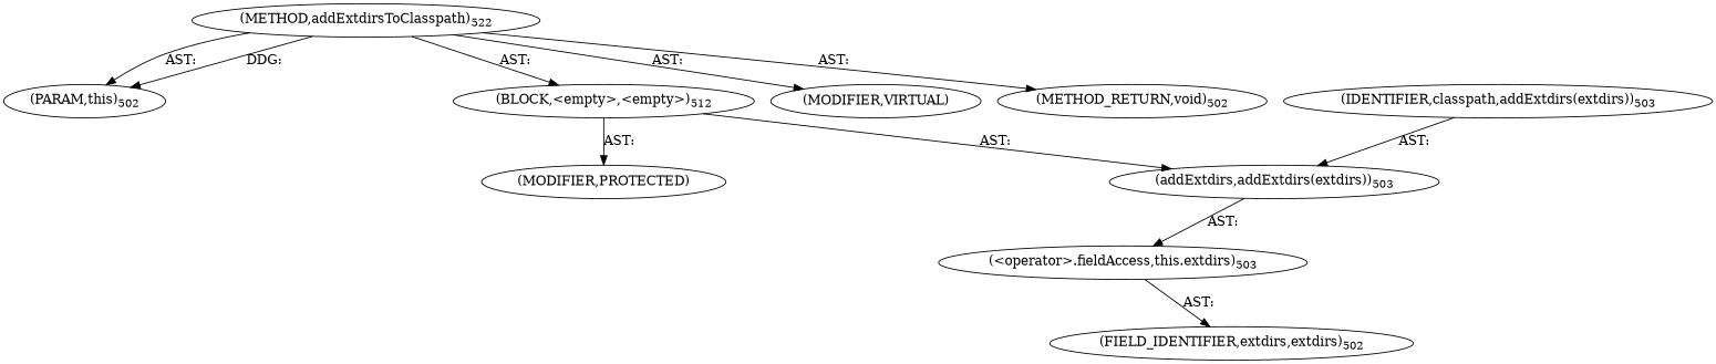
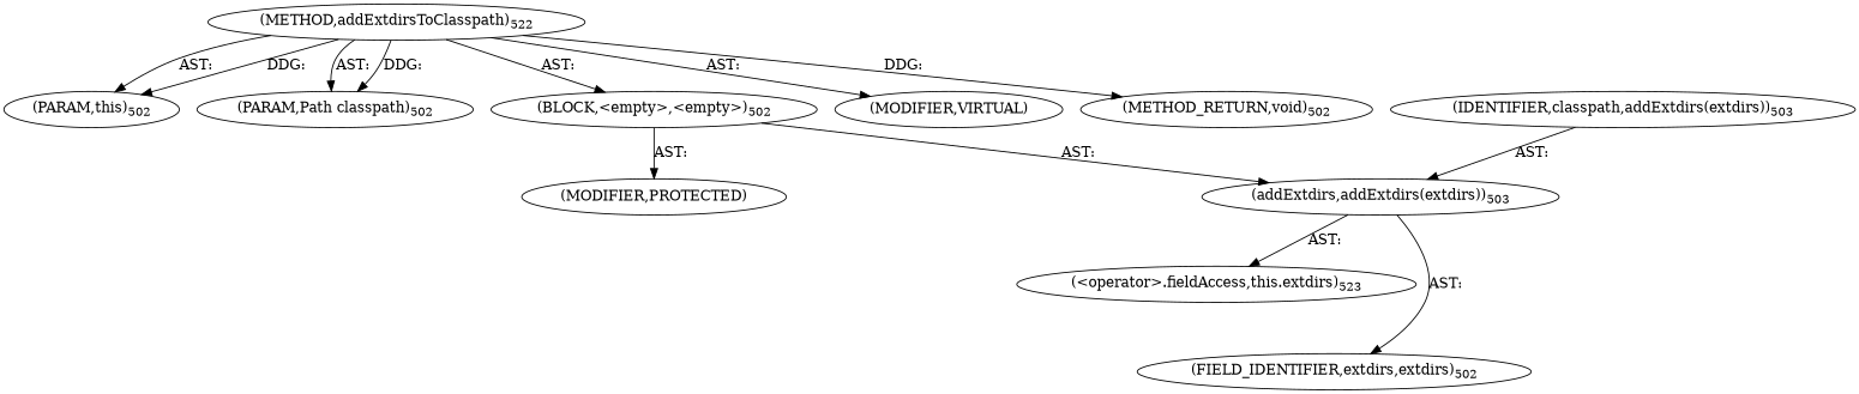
  digraph {
    n1 [label=<(METHOD,addExtdirsToClasspath)<SUB>522</SUB>>]
    n2 [label=<(PARAM,this)<SUB>502</SUB>>]
-   n4 [label=<(BLOCK,&lt;empty&gt;,&lt;empty&gt;)<SUB>512</SUB>>]
+   n3 [label=<(PARAM,Path classpath)<SUB>502</SUB>>]
+   n4 [label=<(BLOCK,&lt;empty&gt;,&lt;empty&gt;)<SUB>502</SUB>>]
    n5 [label=<(MODIFIER,VIRTUAL)>]
    n6 [label=<(METHOD_RETURN,void)<SUB>502</SUB>>]
    n7 [label=<(MODIFIER,PROTECTED)>]
    n8 [label=<(addExtdirs,addExtdirs(extdirs))<SUB>503</SUB>>]
-   n9 [label=<(&lt;operator&gt;.fieldAccess,this.extdirs)<SUB>503</SUB>>]
+   n9 [label=<(&lt;operator&gt;.fieldAccess,this.extdirs)<SUB>523</SUB>>]
    n10 [label=<(IDENTIFIER,classpath,addExtdirs(extdirs))<SUB>503</SUB>>]
    n11 [label=<(FIELD_IDENTIFIER,extdirs,extdirs)<SUB>502</SUB>>]
    n1 -> n2 [label="AST: "]
    n1 -> n2 [label="DDG: "]
+   n1 -> n3 [label="AST: "]
+   n1 -> n3 [label="DDG: "]
    n1 -> n4 [label="AST: "]
    n1 -> n5 [label="AST: "]
-   n1 -> n6 [label="AST: "]
+   n1 -> n6 [label="DDG: "]
    n4 -> n7 [label="AST: "]
    n4 -> n8 [label="AST: "]
    n8 -> n9 [label="AST: "]
-   n9 -> n11 [label="AST: "]
+   n8 -> n11 [label="AST: "]
    n10 -> n8 [label="AST: "]
  }
